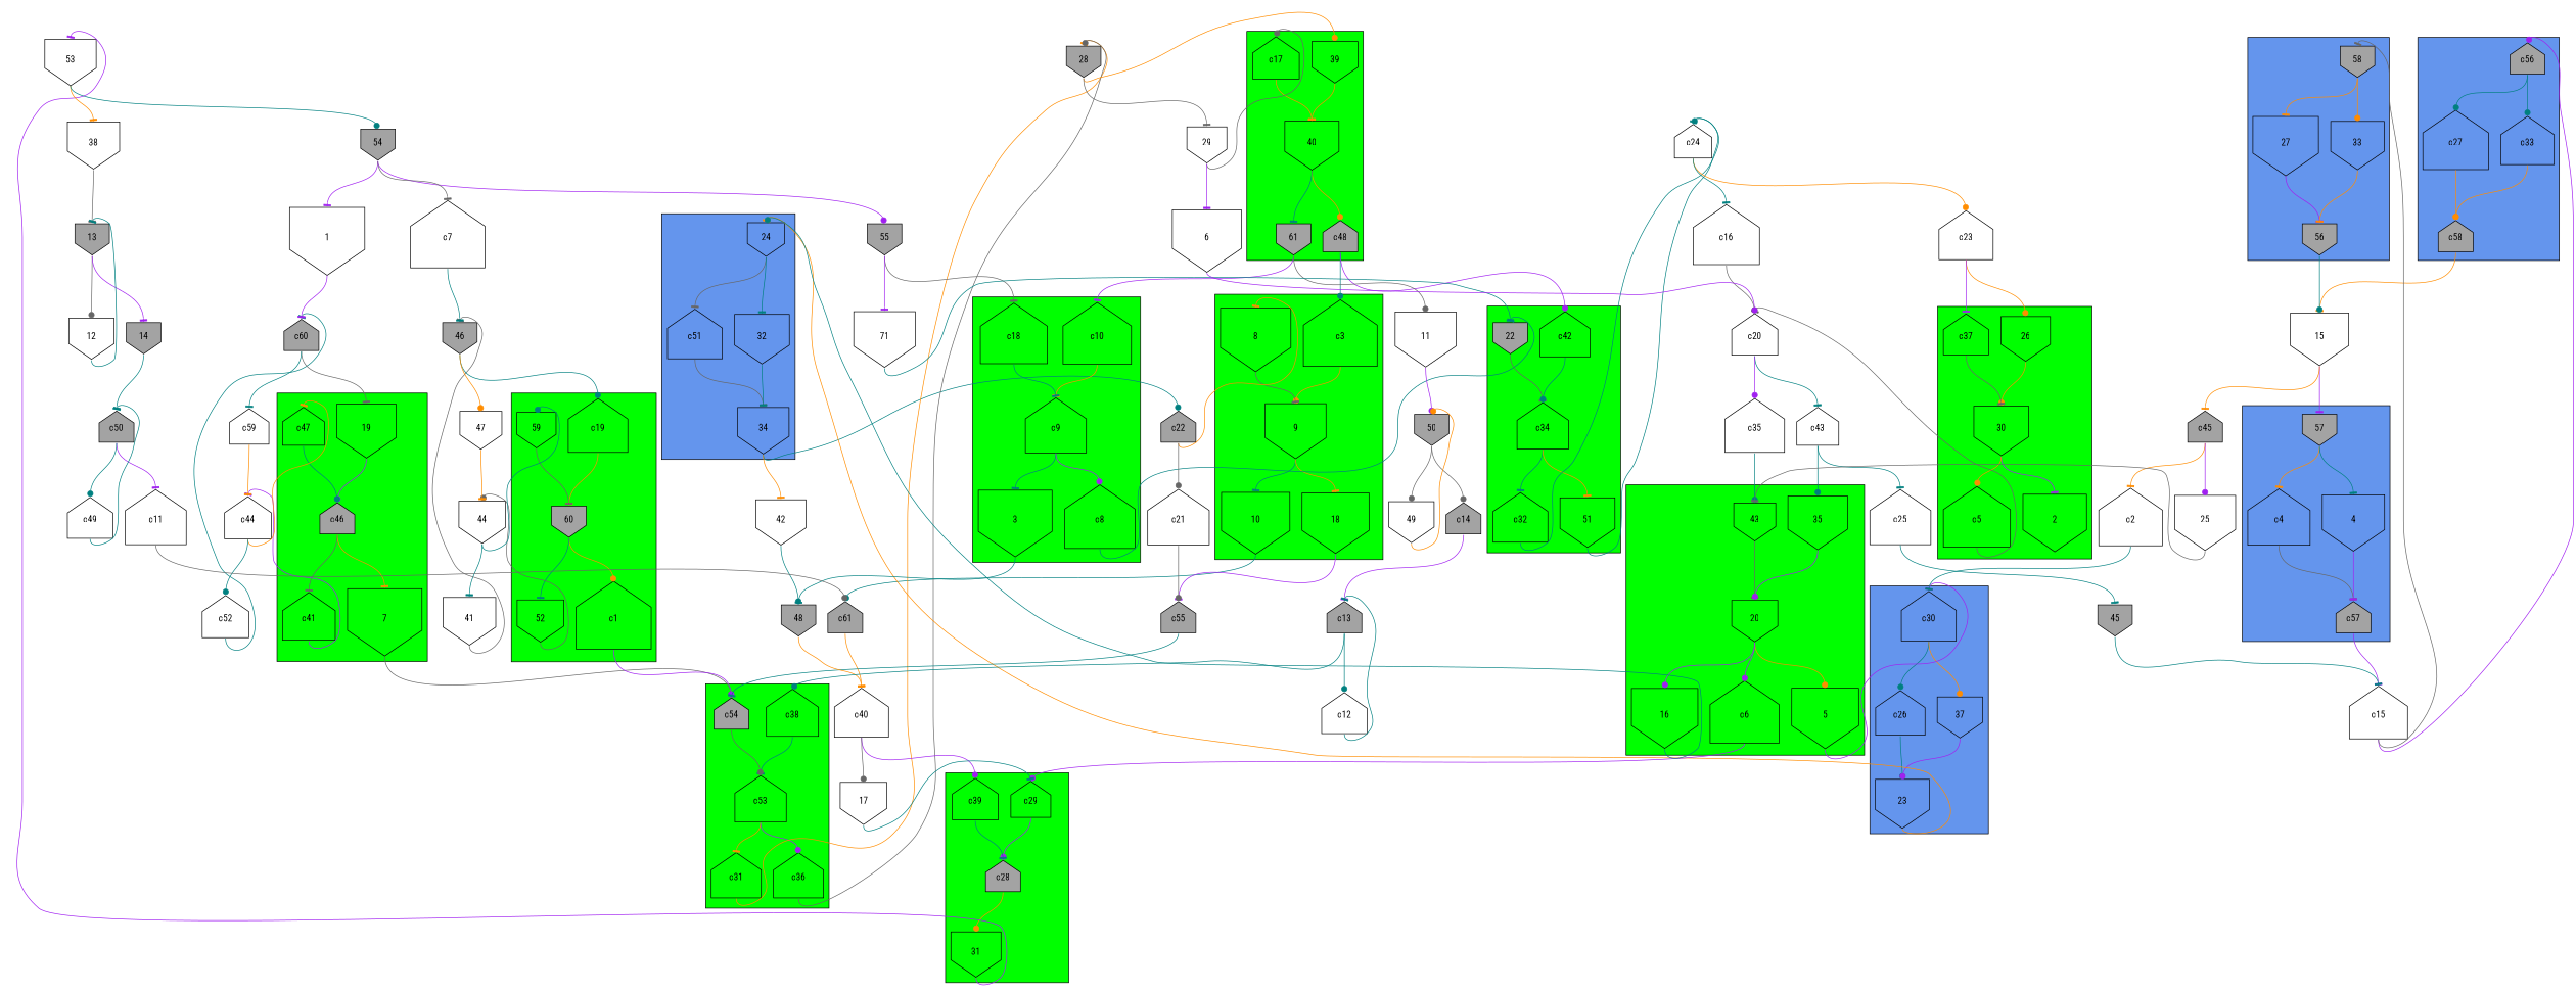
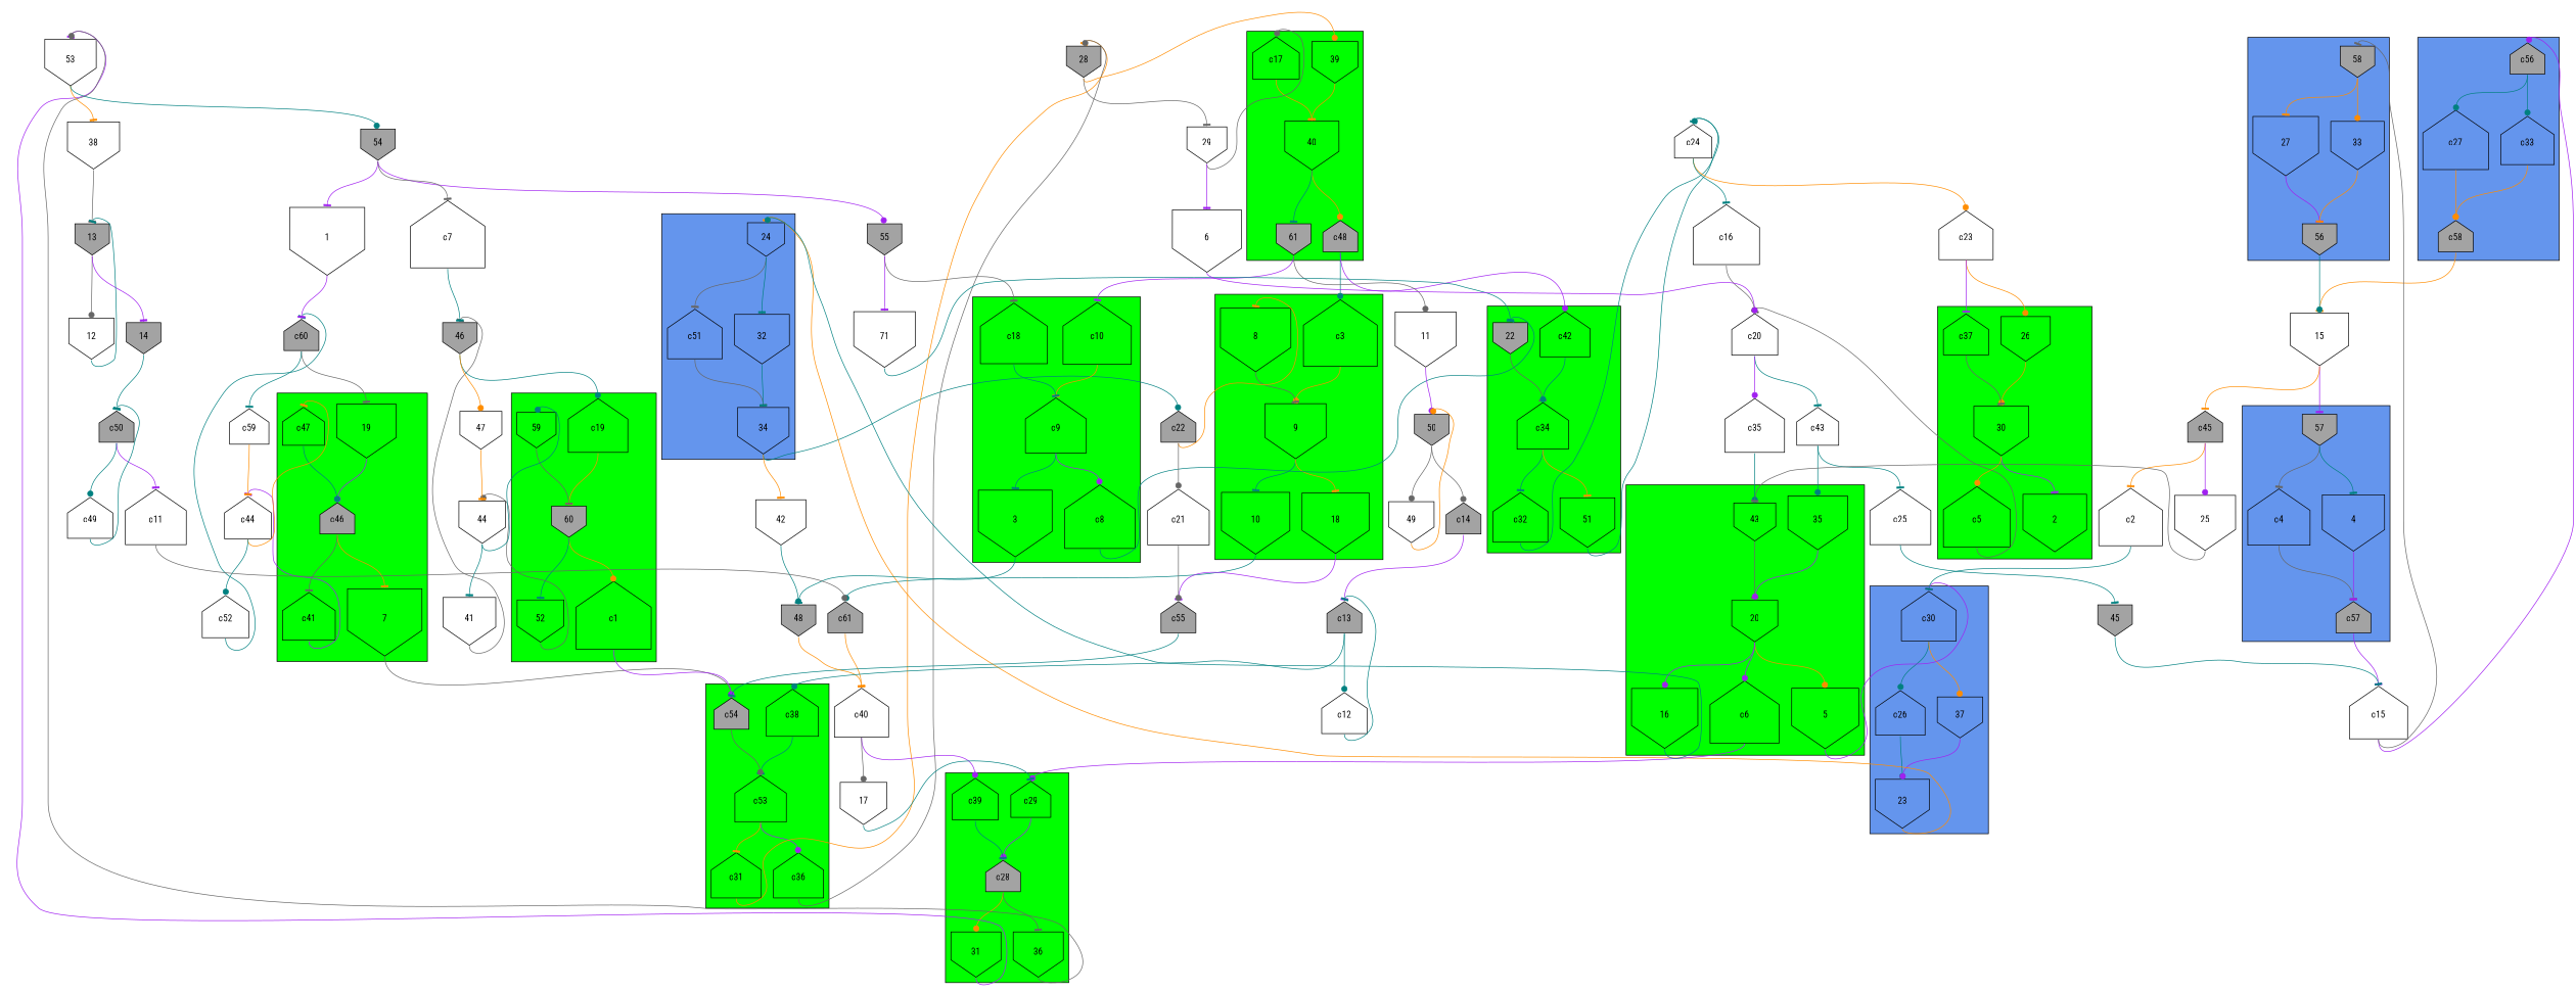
  digraph {
    fontname="Roboto Condensed"
    node [fontname="Roboto Condensed" shape=invhouse]
    edge [arrowhead=tee color=teal fontname="Roboto Condensed" headport=n tailport=s]
    24 [height=0.75701 width=0.75701]
    c51 [height=1.12894 shape=house width=1.12894]
    32 [height=1.12894 width=1.12894]
    34 [height=1.06018 width=1.06018]
    c3 [height=1.50842 shape=house width=1.50842]
    8 [height=1.44911 width=1.44911]
    9 [height=1.24568 width=1.24568]
    10 [height=1.40853 width=1.40853]
    18 [height=1.37128 width=1.37128]
    c29 [height=0.813086 shape=house width=0.813086]
    c39 [height=0.938996 shape=house width=0.938996]
    c28 [fillcolor=gray64 height=0.707107 shape=house style=filled width=0.707107]
    31 [height=1.02562 width=1.02562]
+   36 [height=1.02562 width=1.02562]
    19 [height=1.22702 width=1.22702]
    c47 [height=0.863528 shape=house width=0.863528]
    c46 [fillcolor=gray64 height=0.707107 shape=house style=filled width=0.707107]
    7 [height=1.53312 width=1.53312]
    c41 [height=1.07945 shape=house width=1.07945]
    c38 [height=1.07512 shape=house width=1.07512]
    c54 [fillcolor=gray64 height=0.707107 shape=house style=filled width=0.707107]
    c53 [height=1.05544 shape=house width=1.05544]
    c31 [height=1.02562 shape=house width=1.02562]
    c36 [height=1.02562 shape=house width=1.02562]
    c56 [fillcolor=gray64 height=0.707107 shape=house style=filled width=0.707107]
    c27 [height=1.3505 shape=house width=1.3505]
    c33 [height=1.09576 shape=house width=1.09576]
    c58 [fillcolor=gray64 height=0.707107 shape=house style=filled width=0.707107]
    c30 [height=1.12333 shape=house width=1.12333]
    c26 [height=1.0169 shape=house width=1.0169]
    37 [height=0.926284 width=0.926284]
    23 [height=1.11484 width=1.11484]
    43 [height=0.855102 width=0.855102]
    35 [height=1.21925 width=1.21925]
    20 [height=0.94851 width=0.94851]
    5 [height=1.37412 width=1.37412]
    c6 [height=1.41186 shape=house width=1.41186]
    16 [height=1.36619 width=1.36619]
    57 [fillcolor=gray64 height=0.707107 style=filled width=0.707107]
    c4 [height=1.27962 shape=house width=1.27962]
    4 [height=1.27962 width=1.27962]
    c57 [fillcolor=gray64 height=0.707107 shape=house style=filled width=0.707107]
    c10 [height=1.40853 shape=house width=1.40853]
    c18 [height=1.37128 shape=house width=1.37128]
    c9 [height=1.24568 shape=house width=1.24568]
    3 [height=1.50842 width=1.50842]
    c8 [height=1.44911 shape=house width=1.44911]
    58 [fillcolor=gray64 height=0.707107 style=filled width=0.707107]
    27 [height=1.3505 width=1.3505]
    33 [height=1.09576 width=1.09576]
    56 [fillcolor=gray64 height=0.707107 style=filled width=0.707107]
    26 [height=1.0169 width=1.0169]
    c37 [height=0.926284 shape=house width=0.926284]
    30 [height=1.12333 width=1.12333]
    2 [height=1.30447 width=1.30447]
    c5 [height=1.37412 shape=house width=1.37412]
    22 [fillcolor=gray64 height=0.707107 style=filled width=0.707107]
    c42 [height=1.02394 shape=house width=1.02394]
    c34 [height=1.06018 shape=house width=1.06018]
    c32 [height=1.12894 shape=house width=1.12894]
    51 [height=1.12894 width=1.12894]
    c17 [height=0.960494 shape=house width=0.960494]
    39 [height=0.938996 width=0.938996]
    40 [height=1.11484 width=1.11484]
    c48 [fillcolor=gray64 height=0.707107 shape=house style=filled width=0.707107]
    61 [fillcolor=gray64 height=0.707107 style=filled width=0.707107]
    c19 [height=1.22702 shape=house width=1.22702]
    59 [height=0.806545 width=0.806545]
    60 [fillcolor=gray64 height=0.707107 style=filled width=0.707107]
    c1 [height=1.53571 shape=house width=1.53571]
    52 [height=0.962096 width=0.962096]
    c22 [fillcolor=gray64 height=0.707107 shape=house style=filled width=0.707107]
    42 [height=1.02394 width=1.02394]
    c61 [fillcolor=gray64 height=0.707107 shape=house style=filled width=0.707107]
    c55 [fillcolor=gray64 height=0.707107 shape=house style=filled width=0.707107]
    53 [height=1.05544 width=1.05544]
    c44 [height=0.960494 shape=house width=0.960494]
    28 [fillcolor=gray64 height=0.707107 style=filled width=0.707107]
    15 [height=1.20017 width=1.20017]
    c15 [height=1.20017 shape=house width=1.20017]
    48 [fillcolor=gray64 height=0.707107 style=filled width=0.707107]
    c20 [height=0.94851 shape=house width=0.94851]
    c24 [height=0.75701 shape=house width=0.75701]
    11 [height=1.25297 width=1.25297]
    44 [height=0.960494 width=0.960494]
    c21 [height=1.26311 shape=house width=1.26311]
    c40 [height=1.11484 shape=house width=1.11484]
    38 [height=1.07512 width=1.07512]
    54 [fillcolor=gray64 height=0.707107 style=filled width=0.707107]
    c52 [height=0.962096 shape=house width=0.962096]
    29 [height=0.813086 width=0.813086]
    c45 [fillcolor=gray64 height=0.707107 shape=house style=filled width=0.707107]
    45 [fillcolor=gray64 height=0.707107 style=filled width=0.707107]
    c43 [height=0.855102 shape=house width=0.855102]
    c35 [height=1.21925 shape=house width=1.21925]
    c23 [height=1.11484 shape=house width=1.11484]
    c16 [height=1.36619 shape=house width=1.36619]
    50 [fillcolor=gray64 height=0.707107 style=filled width=0.707107]
    41 [height=1.07945 width=1.07945]
    17 [height=0.960494 width=0.960494]
    13 [fillcolor=gray64 height=0.707107 style=filled width=0.707107]
    1 [height=1.53571 width=1.53571]
    55 [fillcolor=gray64 height=0.707107 style=filled width=0.707107]
    c7 [height=1.53312 shape=house width=1.53312]
    12 [height=0.926284 width=0.926284]
    14 [fillcolor=gray64 height=0.707107 style=filled width=0.707107]
    c50 [fillcolor=gray64 height=0.707107 shape=house style=filled width=0.707107]
    c11 [height=1.25297 shape=house width=1.25297]
    c49 [height=0.924005 shape=house width=0.924005]
    c60 [fillcolor=gray64 height=0.707107 shape=house style=filled width=0.707107]
    n111 [height=1.26311 label=71 width=1.26311]
    46 [fillcolor=gray64 height=0.707107 style=filled width=0.707107]
    c59 [height=0.806545 shape=house width=0.806545]
    6 [height=1.41186 width=1.41186]
    c25 [height=1.24779 shape=house width=1.24779]
    c2 [height=1.30447 shape=house width=1.30447]
    25 [height=1.24779 width=1.24779]
    c14 [fillcolor=gray64 height=0.707107 shape=house style=filled width=0.707107]
    49 [height=0.924005 width=0.924005]
    c13 [fillcolor=gray64 height=0.707107 shape=house style=filled width=0.707107]
    c12 [height=0.926284 shape=house width=0.926284]
    47 [height=0.863528 width=0.863528]
    subgraph cluster_1 {
      fillcolor=cornflowerblue
      style=filled
      24
      c51
      32
      34
    }
    subgraph cluster_2 {
      fillcolor=green
      style=filled
      c3
      8
      9
      10
      18
    }
    subgraph cluster_3 {
      fillcolor=green
      style=filled
      c29
      c39
      c28
      31
+     36
    }
    subgraph cluster_4 {
      fillcolor=green
      style=filled
      19
      c47
      c46
      7
      c41
    }
    subgraph cluster_5 {
      fillcolor=green
      style=filled
      c38
      c54
      c53
      c31
      c36
    }
    subgraph cluster_6 {
      fillcolor=cornflowerblue
      style=filled
      c56
      c27
      c33
      c58
    }
    subgraph cluster_7 {
      fillcolor=cornflowerblue
      style=filled
      c30
      c26
      37
      23
    }
    subgraph cluster_8 {
      fillcolor=green
      style=filled
      43
      35
      20
      5
      c6
      16
    }
    subgraph cluster_9 {
      fillcolor=cornflowerblue
      style=filled
      57
      c4
      4
      c57
    }
    subgraph cluster_10 {
      fillcolor=green
      style=filled
      c10
      c18
      c9
      3
      c8
    }
    subgraph cluster_11 {
      fillcolor=cornflowerblue
      style=filled
      58
      27
      33
      56
    }
    subgraph cluster_12 {
      fillcolor=green
      style=filled
      26
      c37
      30
      2
      c5
    }
    subgraph cluster_13 {
      fillcolor=green
      style=filled
      22
      c42
      c34
      c32
      51
    }
    subgraph cluster_14 {
      fillcolor=green
      style=filled
      c17
      39
      40
      c48
      61
    }
    subgraph cluster_15 {
      fillcolor=green
      style=filled
      c19
      59
      60
      c1
      52
    }
    24 -> c51 [color=gray40]
    24 -> 32
    c51 -> 34 [color=gray40]
    32 -> 34
    34 -> c22 [arrowhead=dot]
    34 -> 42 [color=darkorange]
    c3 -> 9 [arrowhead=dot color=darkorange]
    8 -> 9 [color=gray40]
    9 -> 10
    9 -> 18 [color=darkorange]
    10 -> c61 [arrowhead=dot]
    18 -> c55 [color=purple]
    c29 -> c28 [arrowhead=dot color=purple]
    c39 -> c28
    c28 -> 31 [arrowhead=dot color=darkorange]
+   c28 -> 36 [color=gray40]
    31 -> 53 [color=purple]
+   36 -> 53 [arrowhead=dot color=gray40]
    19 -> c46 [arrowhead=dot color=purple]
    c47 -> c46 [arrowhead=dot]
    c46 -> 7 [color=darkorange]
    c46 -> c41 [color=gray40]
    7 -> c54 [arrowhead=dot color=gray40]
    c41 -> c44 [color=purple]
    c38 -> c53
    c54 -> c53 [arrowhead=dot color=gray40]
    c53 -> c31 [color=darkorange]
    c53 -> c36 [arrowhead=dot color=purple]
    c31 -> 28 [color=darkorange]
    c36 -> 28 [arrowhead=dot color=gray40]
    c56 -> c27 [arrowhead=dot]
    c56 -> c33 [arrowhead=dot]
    c27 -> c58 [arrowhead=dot color=darkorange]
    c33 -> c58 [arrowhead=dot color=darkorange]
    c58 -> 15 [color=darkorange]
    c30 -> c26 [arrowhead=dot]
    c30 -> 37 [arrowhead=dot color=darkorange]
    c26 -> 23 [arrowhead=dot]
    37 -> 23 [arrowhead=dot color=purple]
    23 -> 24 [color=darkorange]
    43 -> 20 [color=gray40]
    35 -> 20 [arrowhead=dot color=purple]
    20 -> 5 [arrowhead=dot color=darkorange]
    20 -> c6 [arrowhead=dot color=purple]
    20 -> 16 [arrowhead=dot color=purple]
    5 -> c30 [color=purple]
    c6 -> c29 [arrowhead=dot color=purple]
    16 -> 24 [arrowhead=dot]
-   57 -> c4 [color=darkorange]
+   57 -> c4 [color=gray40]
    57 -> 4
    c4 -> c57 [color=gray40]
    4 -> c57 [color=purple]
    c57 -> c15 [color=purple]
    c10 -> c9 [color=darkorange]
    c18 -> c9
    c9 -> 3
    c9 -> c8 [arrowhead=dot color=purple]
    3 -> 48
    c8 -> 22
    58 -> 27 [color=darkorange]
    58 -> 33 [arrowhead=dot color=darkorange]
    27 -> 56 [color=purple]
    33 -> 56 [color=darkorange]
    56 -> 15 [arrowhead=dot]
    26 -> 30 [arrowhead=dot color=darkorange]
    c37 -> 30 [color=gray40]
    30 -> 2 [color=purple]
    30 -> c5 [arrowhead=dot color=darkorange]
    c5 -> c20 [color=gray40]
    22 -> c34 [color=gray40]
    c42 -> c34 [arrowhead=dot]
    c34 -> c32
    c34 -> 51 [color=darkorange]
    c32 -> c24 [arrowhead=dot]
    51 -> c24
    c17 -> 40 [color=darkorange]
    39 -> 40 [color=darkorange]
    40 -> c48 [arrowhead=dot color=darkorange]
    40 -> 61
    c48 -> c3 [arrowhead=dot]
    c48 -> c42 [arrowhead=dot color=purple]
    61 -> c10 [color=purple]
    61 -> 11 [arrowhead=dot color=gray40]
    c19 -> 60 [color=darkorange]
    59 -> 60 [color=gray40]
    60 -> c1 [arrowhead=dot color=darkorange]
    60 -> 52
    c1 -> c54 [arrowhead=dot color=purple]
    52 -> 44 [arrowhead=dot color=gray40]
    c22 -> 8 [color=darkorange]
    c22 -> c21 [arrowhead=dot color=gray40]
    42 -> 48 [arrowhead=dot]
    c61 -> c40 [color=darkorange]
    c55 -> c54
    53 -> 38 [color=darkorange]
    53 -> 54 [arrowhead=dot]
    c44 -> c47 [color=darkorange]
    c44 -> c52 [arrowhead=dot]
    28 -> 39 [arrowhead=dot color=darkorange]
    28 -> 29 [color=gray40]
    15 -> 57 [color=purple]
    15 -> c45 [color=darkorange]
    c15 -> c56 [arrowhead=dot color=purple]
    c15 -> 58 [color=gray40]
    48 -> c40 [color=darkorange]
    c20 -> c43
    c20 -> c35 [arrowhead=dot color=purple]
    c24 -> c23 [arrowhead=dot color=darkorange]
    c24 -> c16
    11 -> 50 [arrowhead=dot color=purple]
    44 -> 59 [arrowhead=dot]
    44 -> 41
    c21 -> c55 [arrowhead=dot color=gray40]
    c40 -> c39 [arrowhead=dot color=purple]
    c40 -> 17 [arrowhead=dot color=gray40]
    38 -> 13 [color=gray40]
    54 -> 1 [color=purple]
    54 -> 55 [arrowhead=dot color=purple]
    54 -> c7 [color=gray40]
    c52 -> c60
    29 -> c17 [arrowhead=dot color=gray40]
    29 -> 6 [color=purple]
    c45 -> c2 [color=darkorange]
    c45 -> 25 [arrowhead=dot color=purple]
    45 -> c15
    c43 -> 35 [arrowhead=dot]
    c43 -> c25
    c35 -> 43 [arrowhead=dot]
    c23 -> 26 [arrowhead=dot color=darkorange]
    c23 -> c37 [color=purple]
    c16 -> c20 [arrowhead=dot color=gray40]
    50 -> c14 [arrowhead=dot color=gray40]
    50 -> 49 [arrowhead=dot color=gray40]
    41 -> 46 [color=gray40]
    17 -> c29
    13 -> 12 [arrowhead=dot color=gray40]
    13 -> 14 [color=purple]
    1 -> c60 [color=purple]
    55 -> c18 [color=gray40]
    55 -> n111 [color=purple]
    c7 -> 46
    12 -> 13
    14 -> c50
    c50 -> c11 [color=purple]
    c50 -> c49 [arrowhead=dot]
    c11 -> c61 [arrowhead=dot color=gray40]
    c49 -> c50
    c60 -> 19 [color=gray40]
    c60 -> c59
    n111 -> 22
    46 -> c19 [arrowhead=dot]
    46 -> 47 [arrowhead=dot color=darkorange]
    c59 -> c44 [color=darkorange]
    6 -> c20 [arrowhead=dot color=purple]
    c25 -> 45
    c2 -> c30
    25 -> 43 [color=gray40]
    c14 -> c13 [color=purple]
    49 -> 50 [arrowhead=dot color=darkorange]
    c13 -> c38 [arrowhead=dot]
    c13 -> c12 [arrowhead=dot]
    c12 -> c13
    47 -> 44 [color=darkorange]
  }
